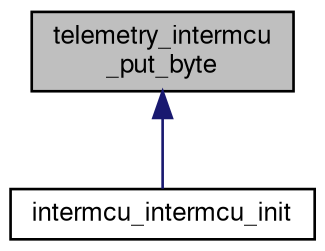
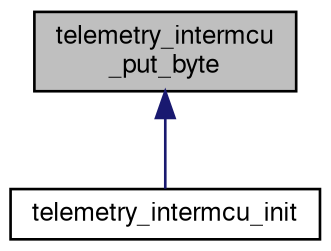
  digraph {
    rankdir=TB
    node [color=black fontname=FreeSans fontsize=10 shape=record style=filled]
    n1 [fillcolor=grey75 fontcolor=black height=0.2 label="telemetry_intermcu\l_put_byte" width=0.4]
-   n2 [fillcolor=white height=0.2 label=intermcu_intermcu_init width=0.4]
+   n2 [fillcolor=white height=0.2 label=telemetry_intermcu_init width=0.4]
    n1 -> n2 [color=midnightblue dir=back fontname=FreeSans fontsize=10 labelfontname=FreeSans labelfontsize=10 style=solid]
  }
